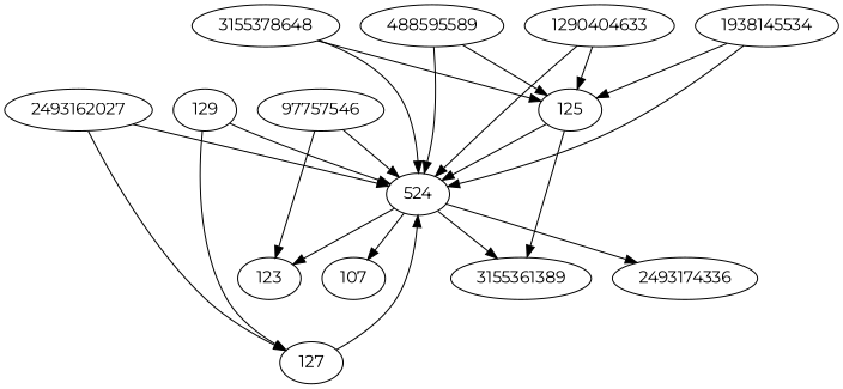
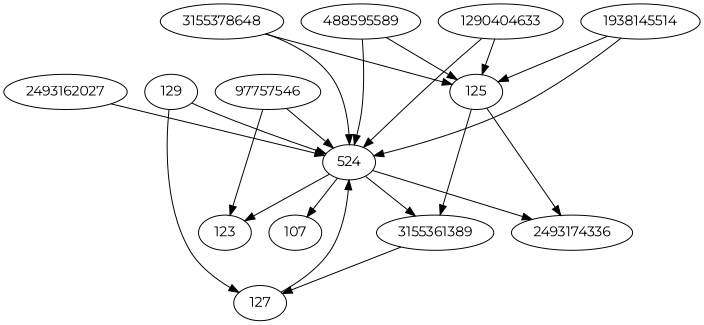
  strict digraph {
    fontname=Montserrat
    node [fontname=Montserrat]
    edge [fontname=Montserrat]
    n1 [label=524]
    129
    127
    123
    3155361389
    2493174336
    107
    488595589
    125
    97757546
    2493162027
-   1938145514 [label=1938145534]
+   1938145514
    3155378648
    1290404633
    n1 -> 123
    n1 -> 3155361389
    n1 -> 2493174336
    n1 -> 107
    129 -> n1
    129 -> 127
    127 -> n1
-   2493162027 -> 127
+   3155361389 -> 127
    488595589 -> n1
    488595589 -> 125
-   125 -> n1
+   125 -> 2493174336
    125 -> 3155361389
    97757546 -> n1
    97757546 -> 123
    2493162027 -> n1
    1938145514 -> n1
    1938145514 -> 125
    3155378648 -> n1
    3155378648 -> 125
    1290404633 -> n1
    1290404633 -> 125
  }
